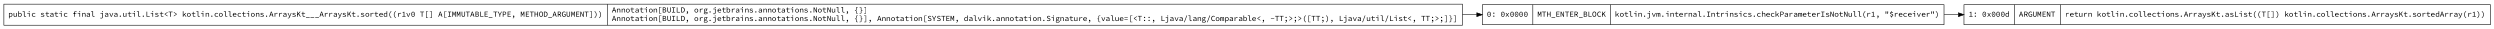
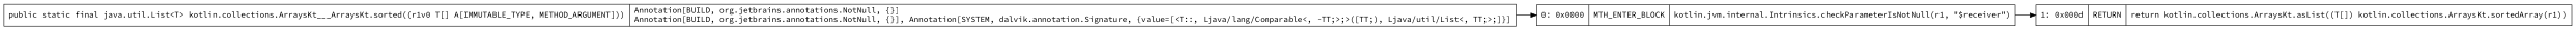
  digraph {
    rankdir=LR
    fontname="Source Code Pro"
    node [shape=record fontname="Source Code Pro"]
    edge [fontname="Source Code Pro"]
    n1 [label="{0\:\ 0x0000|MTH_ENTER_BLOCK\l|kotlin.jvm.internal.Intrinsics.checkParameterIsNotNull(r1, \"$receiver\")\l}"]
-   n2 [label="{1\:\ 0x000d|ARGUMENT\l|return kotlin.collections.ArraysKt.asList((T[]) kotlin.collections.ArraysKt.sortedArray(r1))\l}"]
+   n2 [label="{1\:\ 0x000d|RETURN\l|return kotlin.collections.ArraysKt.asList((T[]) kotlin.collections.ArraysKt.sortedArray(r1))\l}"]
    n3 [label="{public static final java.util.List\<T\> kotlin.collections.ArraysKt___ArraysKt.sorted((r1v0 T[] A[IMMUTABLE_TYPE, METHOD_ARGUMENT]))  | Annotation[BUILD, org.jetbrains.annotations.NotNull, \{\}]\lAnnotation[BUILD, org.jetbrains.annotations.NotNull, \{\}], Annotation[SYSTEM, dalvik.annotation.Signature, \{value=[\<T::, Ljava\/lang\/Comparable\<, \-TT;\>;\>([TT;), Ljava\/util\/List\<, TT;\>;]\}]\l}"]
    n1 -> n2
    n3 -> n1
  }
